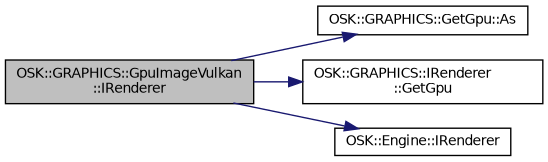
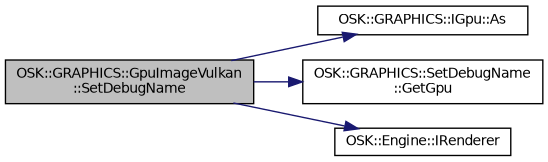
  digraph {
    rankdir=LR
    node [color=black fillcolor=white fontname=Helvetica fontsize=10 shape=record style=filled]
    edge [color=midnightblue fontname=Helvetica fontsize=10 labelfontname=Helvetica labelfontsize=10 style=solid]
-   n1 [fillcolor=grey75 fontcolor=black height=0.2 label="OSK::GRAPHICS::GpuImageVulkan\l::IRenderer" width=0.4]
-   n2 [height=0.2 label="OSK::GRAPHICS::GetGpu::As" width=0.4]
-   n3 [height=0.2 label="OSK::GRAPHICS::IRenderer\l::GetGpu" width=0.4]
+   n1 [fillcolor=grey75 fontcolor=black height=0.2 label="OSK::GRAPHICS::GpuImageVulkan\l::SetDebugName" width=0.4]
+   n2 [height=0.2 label="OSK::GRAPHICS::IGpu::As" width=0.4]
+   n3 [height=0.2 label="OSK::GRAPHICS::SetDebugName\l::GetGpu" width=0.4]
    n4 [height=0.2 label="OSK::Engine::IRenderer" width=0.4]
    n1 -> n2
    n1 -> n3
    n1 -> n4
  }
